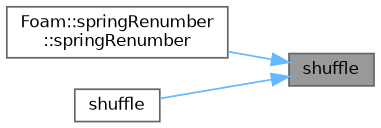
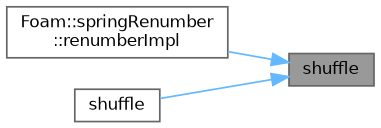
  digraph {
    rankdir=RL
    node [color=grey40 fillcolor=white fontname=Helvetica fontsize=10 shape=box style=filled]
    edge [color=steelblue1 dir=back fontname=Helvetica fontsize=10 labelfontname=Helvetica labelfontsize=10 style=solid]
    n1 [color=gray40 fillcolor=grey60 fontcolor=black height=0.2 label=shuffle width=0.4]
-   n2 [height=0.2 label="Foam::springRenumber\l::springRenumber" width=0.4]
+   n2 [height=0.2 label="Foam::springRenumber\l::renumberImpl" width=0.4]
    n3 [height=0.2 label=shuffle width=0.4]
    n1 -> n2
    n1 -> n3
  }
